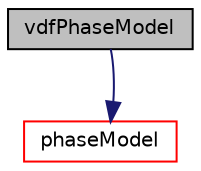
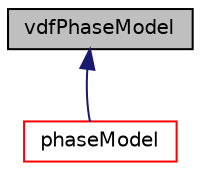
  digraph {
    node [fontname=Helvetica fontsize=10 shape=record]
    n1 [color=black fillcolor=grey75 fontcolor=black height=0.2 label=vdfPhaseModel style=filled width=0.4]
    n2 [color=red height=0.2 label=phaseModel width=0.4]
-   n2 -> n1 [color=midnightblue dir=back fontname=Helvetica fontsize=10 labelfontname=Helvetica labelfontsize=10 style=solid]
+   n1 -> n2 [color=midnightblue dir=back fontname=Helvetica fontsize=10 labelfontname=Helvetica labelfontsize=10 style=solid]
  }
